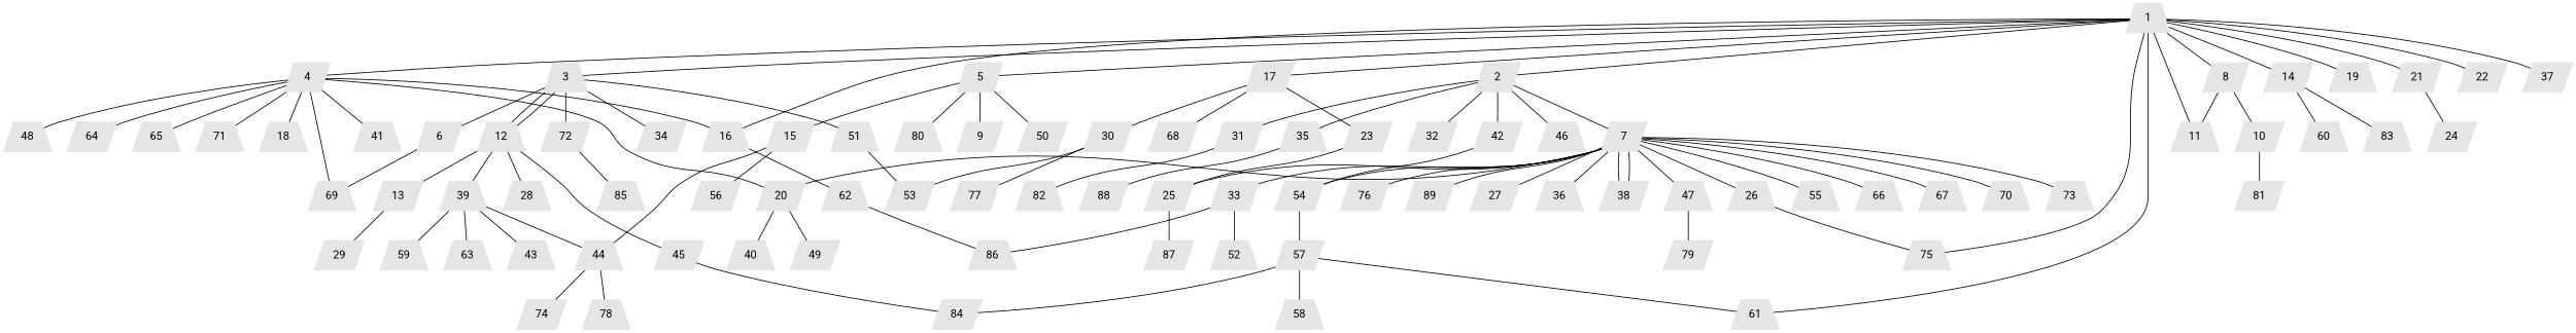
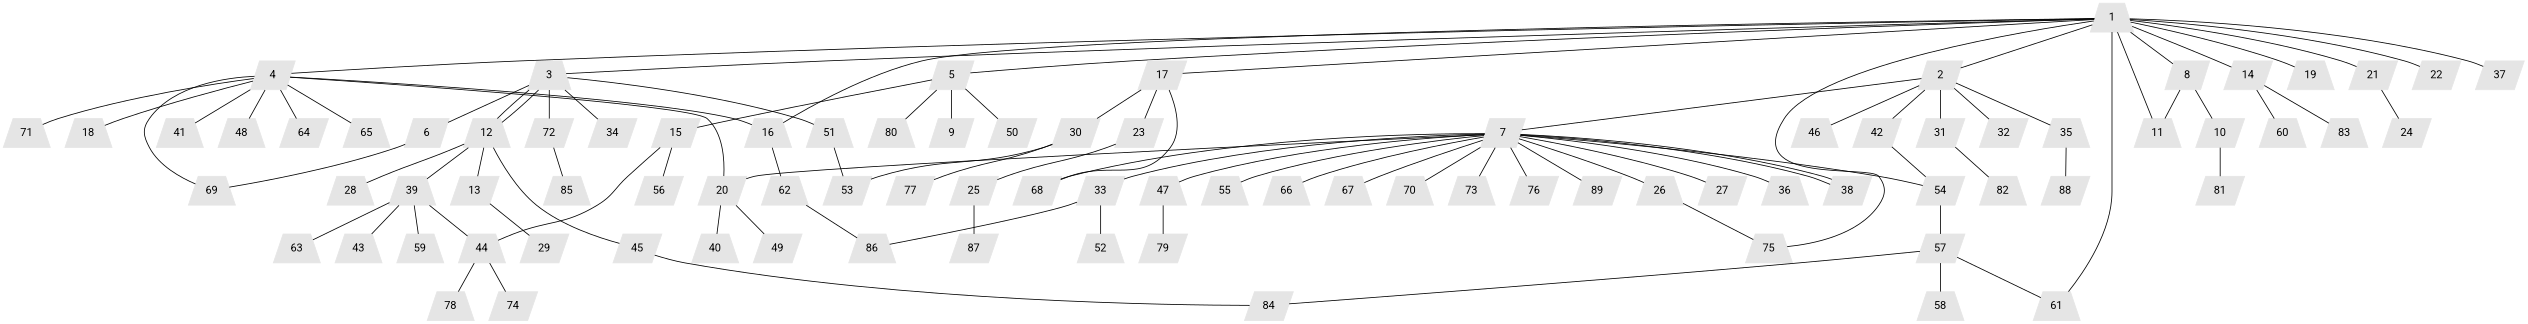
  graph {
    fontname=Roboto
    node [color=gray90 fontname=Roboto shape=parallelogram style=filled]
    edge [fontname=Roboto]
    1 [shape=trapezium]
    2
    3 [shape=trapezium]
    4
    5
    8
    11 [shape=trapezium]
    14
    16 [shape=trapezium]
    17
    19 [shape=trapezium]
    21
    22
    37
    61 [shape=trapezium]
    75 [shape=trapezium]
    7
    31
    32
    35 [shape=trapezium]
    42
    46 [shape=trapezium]
    6
    12 [shape=trapezium]
    34
    51 [shape=trapezium]
    72
    18 [shape=trapezium]
    20
    41 [shape=trapezium]
    48 [shape=trapezium]
    64
    65 [shape=trapezium]
    69 [shape=trapezium]
    71 [shape=trapezium]
    9
    15
    50
    80 [shape=trapezium]
    10
    60 [shape=trapezium]
    83 [shape=trapezium]
    62 [shape=trapezium]
    23
    30
    68
    24
    25
    26 [shape=trapezium]
    27
    33
    36 [shape=trapezium]
    38
    47 [shape=trapezium]
    54
    55 [shape=trapezium]
    66 [shape=trapezium]
    67 [shape=trapezium]
    70 [shape=trapezium]
    73 [shape=trapezium]
    76
    89
    82 [shape=trapezium]
    88
    13
    28 [shape=trapezium]
    39 [shape=trapezium]
    45
    53
    85 [shape=trapezium]
    40 [shape=trapezium]
    49
    44 [shape=trapezium]
    56
    87
    52 [shape=trapezium]
    86 [shape=trapezium]
    79
    57
    81
    29
    43 [shape=trapezium]
    59 [shape=trapezium]
    63 [shape=trapezium]
    84
    74
    78 [shape=trapezium]
    77
    58 [shape=trapezium]
    1 -- 2
    1 -- 3
    1 -- 4
    1 -- 5
    1 -- 8
    1 -- 11
    1 -- 14
    1 -- 16
    1 -- 17
    1 -- 19
    1 -- 21
    1 -- 22
    1 -- 37
    1 -- 61
    1 -- 75
    2 -- 7
    2 -- 31
    2 -- 32
    2 -- 35
    2 -- 42
    2 -- 46
    3 -- 6
    3 -- 12
    3 -- 12
    3 -- 34
    3 -- 51
    3 -- 72
    4 -- 16
    4 -- 18
    4 -- 20
    4 -- 41
    4 -- 48
    4 -- 64
    4 -- 65
    4 -- 69
    4 -- 71
    5 -- 9
    5 -- 15
    5 -- 50
    5 -- 80
    8 -- 11
    8 -- 10
    14 -- 60
    14 -- 83
    16 -- 62
    17 -- 23
    17 -- 30
    17 -- 68
    21 -- 24
    7 -- 20
-   7 -- 25
+   7 -- 68
    7 -- 26
    7 -- 27
    7 -- 33
    7 -- 36
    7 -- 38
    7 -- 38
    7 -- 47
    7 -- 54
    7 -- 55
    7 -- 66
    7 -- 67
    7 -- 70
    7 -- 73
    7 -- 76
    7 -- 89
    31 -- 82
    35 -- 88
    42 -- 54
    6 -- 69
    12 -- 13
    12 -- 28
    12 -- 39
    12 -- 45
    51 -- 53
    72 -- 85
    20 -- 40
    20 -- 49
    15 -- 44
    15 -- 56
    10 -- 81
    62 -- 86
    23 -- 25
    30 -- 53
    30 -- 77
    25 -- 87
    26 -- 75
    33 -- 52
    33 -- 86
    47 -- 79
    54 -- 57
    13 -- 29
    39 -- 44
    39 -- 43
    39 -- 59
    39 -- 63
    45 -- 84
    44 -- 74
    44 -- 78
    57 -- 61
    57 -- 84
    57 -- 58
  }
